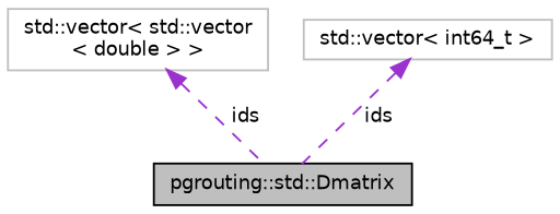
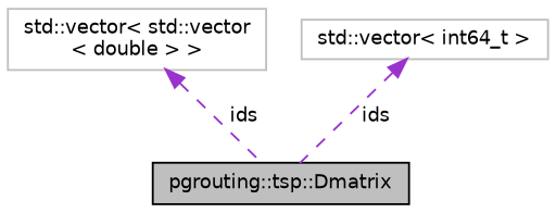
  digraph {
    node [color=grey75 fillcolor=white fontname=Helvetica fontsize=10 shape=record style=filled]
    edge [color=darkorchid3 dir=back fontname=Helvetica fontsize=10 labelfontname=Helvetica labelfontsize=10 style=dashed]
-   n1 [color=black fillcolor=grey75 fontcolor=black height=0.2 label="pgrouting::std::Dmatrix" width=0.4]
+   n1 [color=black fillcolor=grey75 fontcolor=black height=0.2 label="pgrouting::tsp::Dmatrix" width=0.4]
    n2 [height=0.2 label="std::vector\< std::vector\l\< double \> \>" width=0.4]
    n3 [height=0.2 label="std::vector\< int64_t \>" width=0.4]
    n2 -> n1 [label=" ids"]
    n3 -> n1 [label=" ids"]
  }
